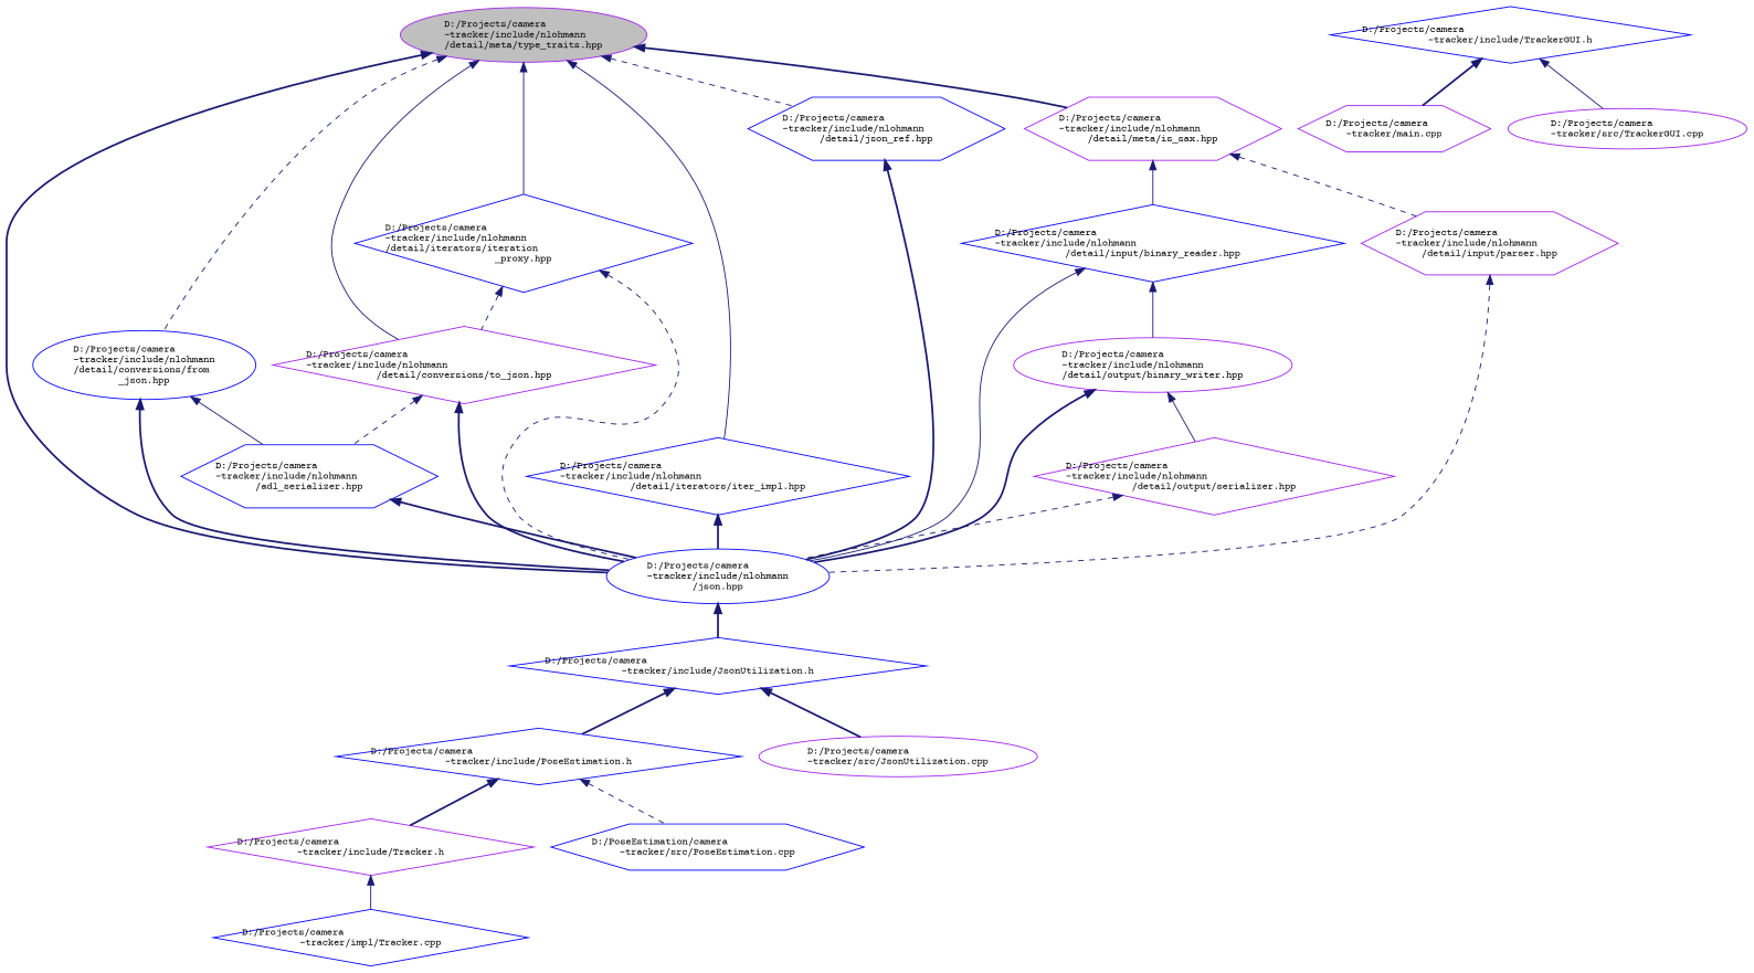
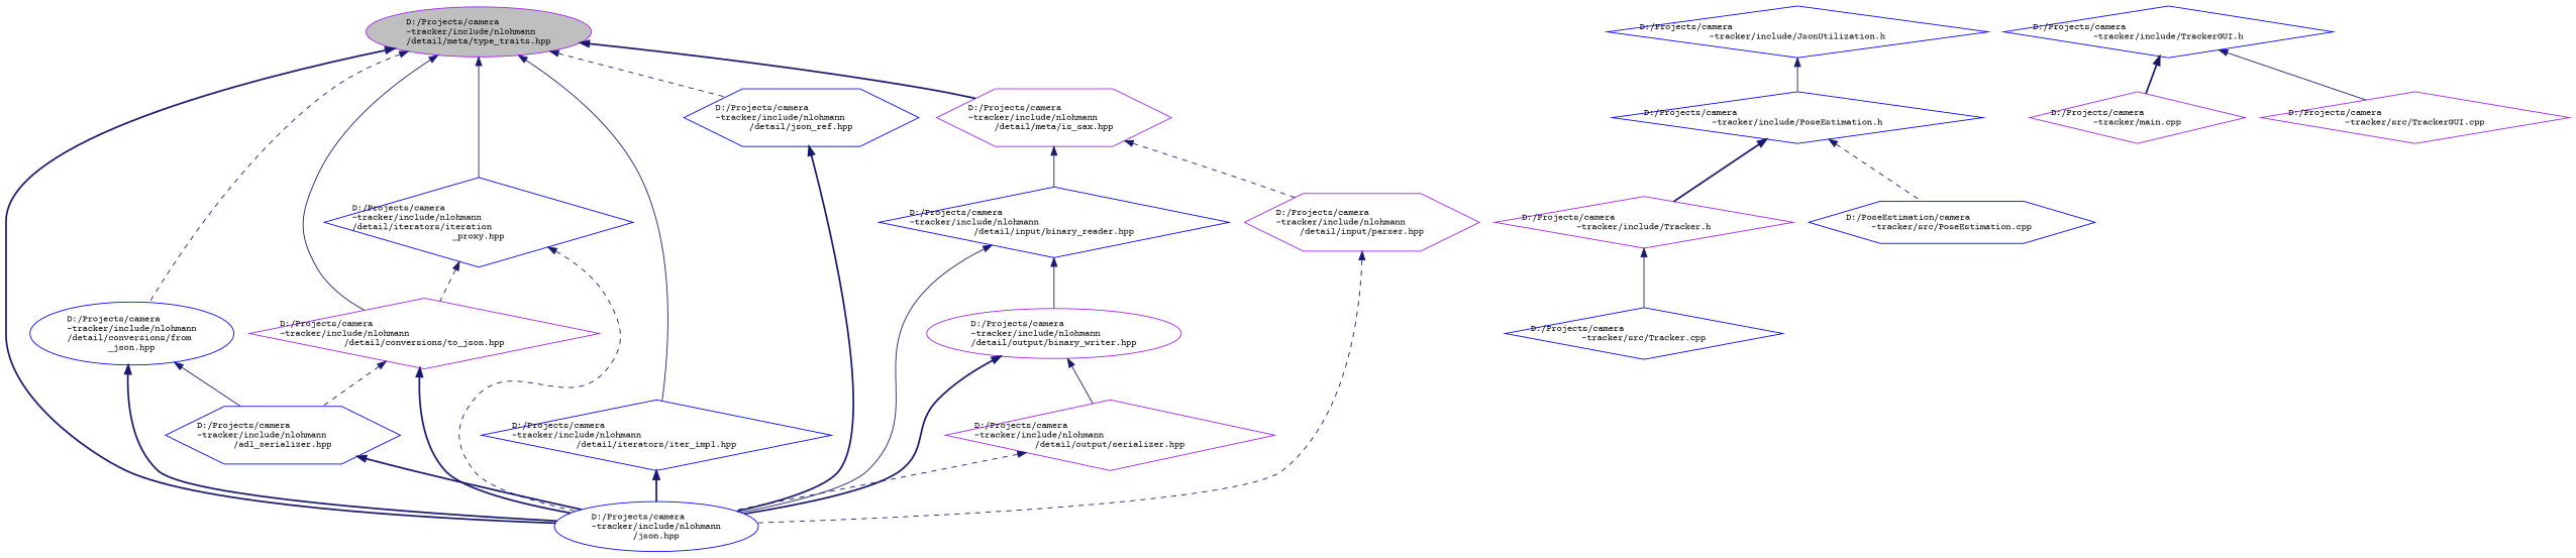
  digraph {
    fontname="Courier Prime"
    node [color=blue fillcolor=white fontname="Courier Prime" fontsize=10 shape=diamond style=filled]
    edge [color=midnightblue dir=back fontname="Courier Prime" fontsize=10 labelfontname=Helvetica labelfontsize=10 style=bold]
    n1 [color=purple fillcolor=grey75 fontcolor=black height=0.2 label="D:/Projects/camera\l-tracker/include/nlohmann\l/detail/meta/type_traits.hpp" shape=ellipse width=0.4]
    n2 [height=0.2 label="D:/Projects/camera\l-tracker/include/nlohmann\l/detail/conversions/from\l_json.hpp" shape=ellipse width=0.4]
    n3 [height=0.2 label="D:/Projects/camera\l-tracker/include/nlohmann\l/json.hpp" shape=ellipse width=0.4]
    n4 [color=purple height=0.2 label="D:/Projects/camera\l-tracker/include/nlohmann\l/detail/conversions/to_json.hpp" width=0.4]
    n5 [height=0.2 label="D:/Projects/camera\l-tracker/include/nlohmann\l/detail/iterators/iter_impl.hpp" width=0.4]
    n6 [height=0.2 label="D:/Projects/camera\l-tracker/include/nlohmann\l/detail/iterators/iteration\l_proxy.hpp" width=0.4]
    n7 [height=0.2 label="D:/Projects/camera\l-tracker/include/nlohmann\l/detail/json_ref.hpp" shape=hexagon width=0.4]
    n8 [color=purple height=0.2 label="D:/Projects/camera\l-tracker/include/nlohmann\l/detail/meta/is_sax.hpp" shape=hexagon width=0.4]
    n9 [height=0.2 label="D:/Projects/camera\l-tracker/include/nlohmann\l/adl_serializer.hpp" shape=hexagon width=0.4]
    n10 [height=0.2 label="D:/Projects/camera\l-tracker/include/JsonUtilization.h" width=0.4]
    n11 [height=0.2 label="D:/Projects/camera\l-tracker/include/nlohmann\l/detail/input/binary_reader.hpp" width=0.4]
    n12 [color=purple height=0.2 label="D:/Projects/camera\l-tracker/include/nlohmann\l/detail/input/parser.hpp" shape=hexagon width=0.4]
    n13 [height=0.2 label="D:/Projects/camera\l-tracker/include/PoseEstimation.h" width=0.4]
-   n14 [color=purple height=0.2 label="D:/Projects/camera\l-tracker/src/JsonUtilization.cpp" shape=ellipse width=0.4]
    n15 [color=purple height=0.2 label="D:/Projects/camera\l-tracker/include/Tracker.h" width=0.4]
    n16 [height=0.2 label="D:/PoseEstimation/camera\l-tracker/src/PoseEstimation.cpp" shape=hexagon width=0.4]
-   n17 [height=0.2 label="D:/Projects/camera\l-tracker/impl/Tracker.cpp" width=0.4]
+   n17 [height=0.2 label="D:/Projects/camera\l-tracker/src/Tracker.cpp" width=0.4]
    n18 [height=0.2 label="D:/Projects/camera\l-tracker/include/TrackerGUI.h" width=0.4]
-   n19 [color=purple height=0.2 label="D:/Projects/camera\l-tracker/main.cpp" shape=hexagon width=0.4]
-   n20 [color=purple height=0.2 label="D:/Projects/camera\l-tracker/src/TrackerGUI.cpp" shape=ellipse width=0.4]
+   n19 [color=purple height=0.2 label="D:/Projects/camera\l-tracker/main.cpp" width=0.4]
+   n20 [color=purple height=0.2 label="D:/Projects/camera\l-tracker/src/TrackerGUI.cpp" width=0.4]
    n21 [color=purple height=0.2 label="D:/Projects/camera\l-tracker/include/nlohmann\l/detail/output/binary_writer.hpp" shape=ellipse width=0.4]
    n22 [color=purple height=0.2 label="D:/Projects/camera\l-tracker/include/nlohmann\l/detail/output/serializer.hpp" width=0.4]
    n1 -> n2 [style=dashed]
    n1 -> n3
    n1 -> n4 [style=solid]
    n1 -> n5 [style=solid]
    n1 -> n6 [style=solid]
    n1 -> n7 [style=dashed]
    n1 -> n8
    n2 -> n3
    n2 -> n9 [style=solid]
-   n3 -> n10
    n4 -> n3
    n4 -> n9 [style=dashed]
    n5 -> n3
    n6 -> n3 [style=dashed]
    n6 -> n4 [style=dashed]
    n7 -> n3
    n8 -> n11 [style=solid]
    n8 -> n12 [style=dashed]
    n9 -> n3
-   n10 -> n13
-   n10 -> n14
+   n10 -> n13 [style=solid]
    n11 -> n3 [style=solid]
    n11 -> n21 [style=solid]
    n12 -> n3 [style=dashed]
    n13 -> n15
    n13 -> n16 [style=dashed]
    n15 -> n17 [style=solid]
    n18 -> n19
    n18 -> n20 [style=solid]
    n21 -> n3
    n21 -> n22 [style=solid]
    n22 -> n3 [style=dashed]
  }
